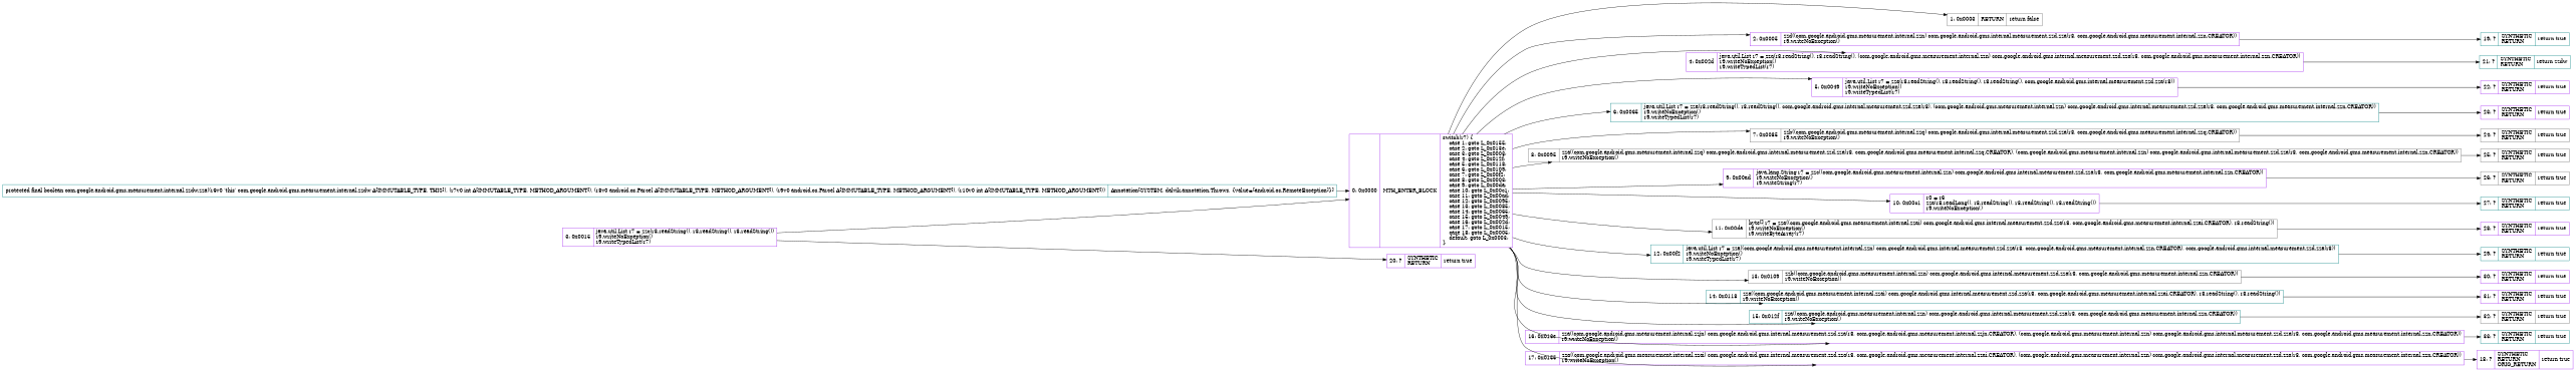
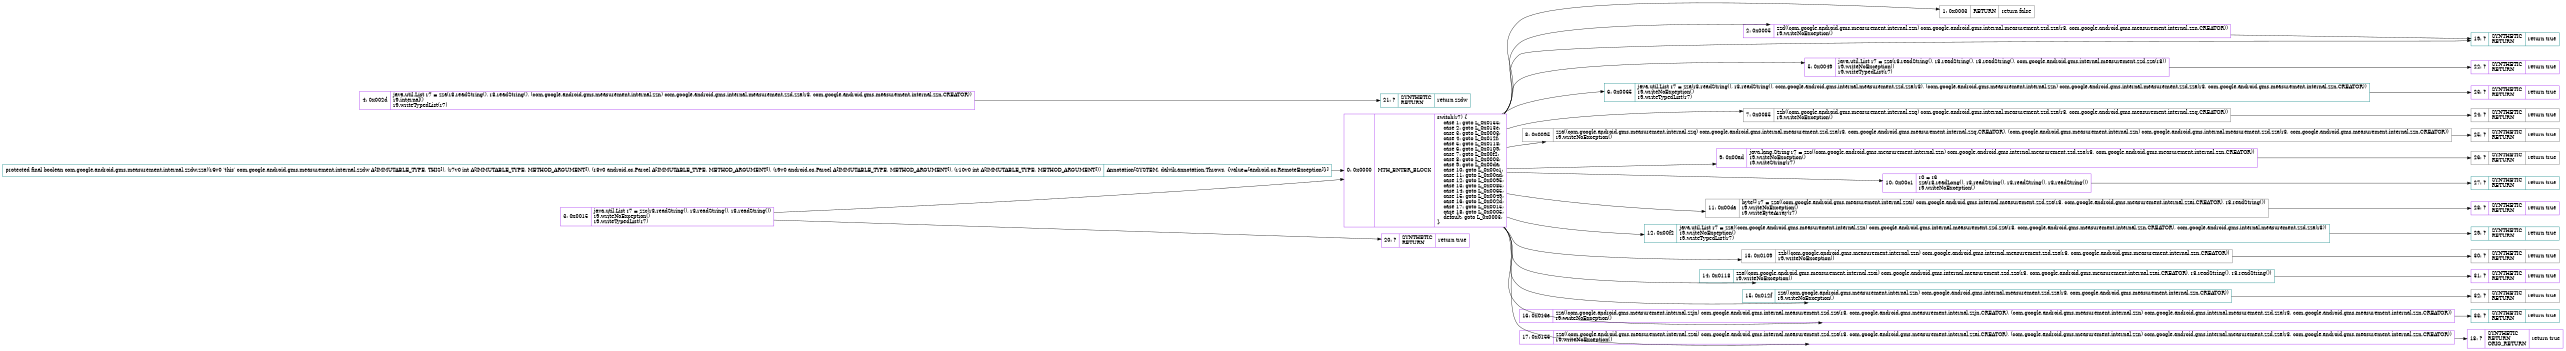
  digraph {
    rankdir=LR
    node [color=purple shape=record]
    n1 [label="{0\:\ 0x0000|MTH_ENTER_BLOCK\l|switch(r7) \{\l    case 1: goto L_0x0155;\l    case 2: goto L_0x013e;\l    case 3: goto L_0x0003;\l    case 4: goto L_0x012f;\l    case 5: goto L_0x0118;\l    case 6: goto L_0x0109;\l    case 7: goto L_0x00f2;\l    case 8: goto L_0x0003;\l    case 9: goto L_0x00da;\l    case 10: goto L_0x00c1;\l    case 11: goto L_0x00ad;\l    case 12: goto L_0x0095;\l    case 13: goto L_0x0085;\l    case 14: goto L_0x0065;\l    case 15: goto L_0x0049;\l    case 16: goto L_0x002d;\l    case 17: goto L_0x0015;\l    case 18: goto L_0x0005;\l    default: goto L_0x0003;\l\}\l}"]
    n2 [color=gray40 label="{1\:\ 0x0003|RETURN\l|return false\l}"]
    n3 [label="{2\:\ 0x0005|zzd((com.google.android.gms.measurement.internal.zzn) com.google.android.gms.internal.measurement.zzd.zza(r8, com.google.android.gms.measurement.internal.zzn.CREATOR))\lr9.writeNoException()\l}"]
-   n4 [label="{4\:\ 0x002d|java.util.List r7 = zza(r8.readString(), r8.readString(), (com.google.android.gms.measurement.internal.zzn) com.google.android.gms.internal.measurement.zzd.zza(r8, com.google.android.gms.measurement.internal.zzn.CREATOR))\lr9.writeNoException()\lr9.writeTypedList(r7)\l}"]
+   n4 [label="{4\:\ 0x002d|java.util.List r7 = zza(r8.readString(), r8.readString(), (com.google.android.gms.measurement.internal.zzn) com.google.android.gms.internal.measurement.zzd.zza(r8, com.google.android.gms.measurement.internal.zzn.CREATOR))\lr9.internal()\lr9.writeTypedList(r7)\l}"]
    n5 [label="{5\:\ 0x0049|java.util.List r7 = zza(r8.readString(), r8.readString(), r8.readString(), com.google.android.gms.internal.measurement.zzd.zza(r8))\lr9.writeNoException()\lr9.writeTypedList(r7)\l}"]
    n6 [color=teal label="{6\:\ 0x0065|java.util.List r7 = zza(r8.readString(), r8.readString(), com.google.android.gms.internal.measurement.zzd.zza(r8), (com.google.android.gms.measurement.internal.zzn) com.google.android.gms.internal.measurement.zzd.zza(r8, com.google.android.gms.measurement.internal.zzn.CREATOR))\lr9.writeNoException()\lr9.writeTypedList(r7)\l}"]
    n7 [color=gray40 label="{7\:\ 0x0085|zzb((com.google.android.gms.measurement.internal.zzq) com.google.android.gms.internal.measurement.zzd.zza(r8, com.google.android.gms.measurement.internal.zzq.CREATOR))\lr9.writeNoException()\l}"]
    n8 [color=gray40 label="{8\:\ 0x0095|zza((com.google.android.gms.measurement.internal.zzq) com.google.android.gms.internal.measurement.zzd.zza(r8, com.google.android.gms.measurement.internal.zzq.CREATOR), (com.google.android.gms.measurement.internal.zzn) com.google.android.gms.internal.measurement.zzd.zza(r8, com.google.android.gms.measurement.internal.zzn.CREATOR))\lr9.writeNoException()\l}"]
    n9 [label="{9\:\ 0x00ad|java.lang.String r7 = zzc((com.google.android.gms.measurement.internal.zzn) com.google.android.gms.internal.measurement.zzd.zza(r8, com.google.android.gms.measurement.internal.zzn.CREATOR))\lr9.writeNoException()\lr9.writeString(r7)\l}"]
    n10 [label="{10\:\ 0x00c1|r0 = r6\lzza(r8.readLong(), r8.readString(), r8.readString(), r8.readString())\lr9.writeNoException()\l}"]
    n11 [color=gray40 label="{11\:\ 0x00da|byte[] r7 = zza((com.google.android.gms.measurement.internal.zzai) com.google.android.gms.internal.measurement.zzd.zza(r8, com.google.android.gms.measurement.internal.zzai.CREATOR), r8.readString())\lr9.writeNoException()\lr9.writeByteArray(r7)\l}"]
    n12 [color=teal label="{12\:\ 0x00f2|java.util.List r7 = zza((com.google.android.gms.measurement.internal.zzn) com.google.android.gms.internal.measurement.zzd.zza(r8, com.google.android.gms.measurement.internal.zzn.CREATOR), com.google.android.gms.internal.measurement.zzd.zza(r8))\lr9.writeNoException()\lr9.writeTypedList(r7)\l}"]
    n13 [color=gray40 label="{13\:\ 0x0109|zzb((com.google.android.gms.measurement.internal.zzn) com.google.android.gms.internal.measurement.zzd.zza(r8, com.google.android.gms.measurement.internal.zzn.CREATOR))\lr9.writeNoException()\l}"]
    n14 [color=teal label="{14\:\ 0x0118|zza((com.google.android.gms.measurement.internal.zzai) com.google.android.gms.internal.measurement.zzd.zza(r8, com.google.android.gms.measurement.internal.zzai.CREATOR), r8.readString(), r8.readString())\lr9.writeNoException()\l}"]
    n15 [color=teal label="{15\:\ 0x012f|zza((com.google.android.gms.measurement.internal.zzn) com.google.android.gms.internal.measurement.zzd.zza(r8, com.google.android.gms.measurement.internal.zzn.CREATOR))\lr9.writeNoException()\l}"]
    n16 [label="{16\:\ 0x013e|zza((com.google.android.gms.measurement.internal.zzjn) com.google.android.gms.internal.measurement.zzd.zza(r8, com.google.android.gms.measurement.internal.zzjn.CREATOR), (com.google.android.gms.measurement.internal.zzn) com.google.android.gms.internal.measurement.zzd.zza(r8, com.google.android.gms.measurement.internal.zzn.CREATOR))\lr9.writeNoException()\l}"]
    n17 [label="{17\:\ 0x0155|zza((com.google.android.gms.measurement.internal.zzai) com.google.android.gms.internal.measurement.zzd.zza(r8, com.google.android.gms.measurement.internal.zzai.CREATOR), (com.google.android.gms.measurement.internal.zzn) com.google.android.gms.internal.measurement.zzd.zza(r8, com.google.android.gms.measurement.internal.zzn.CREATOR))\lr9.writeNoException()\l}"]
    n18 [color=teal label="{19\:\ ?|SYNTHETIC\lRETURN\l|return true\l}"]
    n19 [label="{3\:\ 0x0015|java.util.List r7 = zzc(r8.readString(), r8.readString(), r8.readString())\lr9.writeNoException()\lr9.writeTypedList(r7)\l}"]
    n20 [label="{20\:\ ?|SYNTHETIC\lRETURN\l|return true\l}"]
    n21 [color=teal label="{21\:\ ?|SYNTHETIC\lRETURN\l|return zzdw\l}"]
    n22 [label="{22\:\ ?|SYNTHETIC\lRETURN\l|return true\l}"]
    n23 [label="{23\:\ ?|SYNTHETIC\lRETURN\l|return true\l}"]
    n24 [color=gray40 label="{24\:\ ?|SYNTHETIC\lRETURN\l|return true\l}"]
    n25 [color=gray40 label="{25\:\ ?|SYNTHETIC\lRETURN\l|return true\l}"]
    n26 [color=gray40 label="{26\:\ ?|SYNTHETIC\lRETURN\l|return true\l}"]
    n27 [color=teal label="{27\:\ ?|SYNTHETIC\lRETURN\l|return true\l}"]
    n28 [label="{28\:\ ?|SYNTHETIC\lRETURN\l|return true\l}"]
    n29 [color=teal label="{29\:\ ?|SYNTHETIC\lRETURN\l|return true\l}"]
-   n30 [label="{30\:\ ?|SYNTHETIC\lRETURN\l|return true\l}"]
+   n30 [color=gray40 label="{30\:\ ?|SYNTHETIC\lRETURN\l|return true\l}"]
    n31 [label="{31\:\ ?|SYNTHETIC\lRETURN\l|return true\l}"]
    n32 [color=gray40 label="{32\:\ ?|SYNTHETIC\lRETURN\l|return true\l}"]
    n33 [color=teal label="{33\:\ ?|SYNTHETIC\lRETURN\l|return true\l}"]
    n34 [label="{18\:\ ?|SYNTHETIC\lRETURN\lORIG_RETURN\l|return true\l}"]
    n35 [color=teal label="{protected final boolean com.google.android.gms.measurement.internal.zzdw.zza((r6v0 'this' com.google.android.gms.measurement.internal.zzdw A[IMMUTABLE_TYPE, THIS]), (r7v0 int A[IMMUTABLE_TYPE, METHOD_ARGUMENT]), (r8v0 android.os.Parcel A[IMMUTABLE_TYPE, METHOD_ARGUMENT]), (r9v0 android.os.Parcel A[IMMUTABLE_TYPE, METHOD_ARGUMENT]), (r10v0 int A[IMMUTABLE_TYPE, METHOD_ARGUMENT]))  | Annotation[SYSTEM, dalvik.annotation.Throws, \{value=[android.os.RemoteException]\}]\l}"]
    n1 -> n2
    n1 -> n3
-   n1 -> n4
+   n1 -> n18
    n1 -> n5
    n1 -> n6
    n1 -> n7
    n1 -> n8
    n1 -> n9
    n1 -> n10
    n1 -> n11
    n1 -> n12
    n1 -> n13
    n1 -> n14
    n1 -> n15
    n1 -> n16
    n1 -> n17
    n3 -> n18
    n4 -> n21
    n5 -> n22
    n6 -> n23
    n7 -> n24
    n8 -> n25
    n9 -> n26
    n10 -> n27
    n11 -> n28
    n12 -> n29
    n13 -> n30
    n14 -> n31
    n15 -> n32
    n16 -> n33
    n17 -> n34
    n19 -> n1
    n19 -> n20
    n35 -> n1
  }
